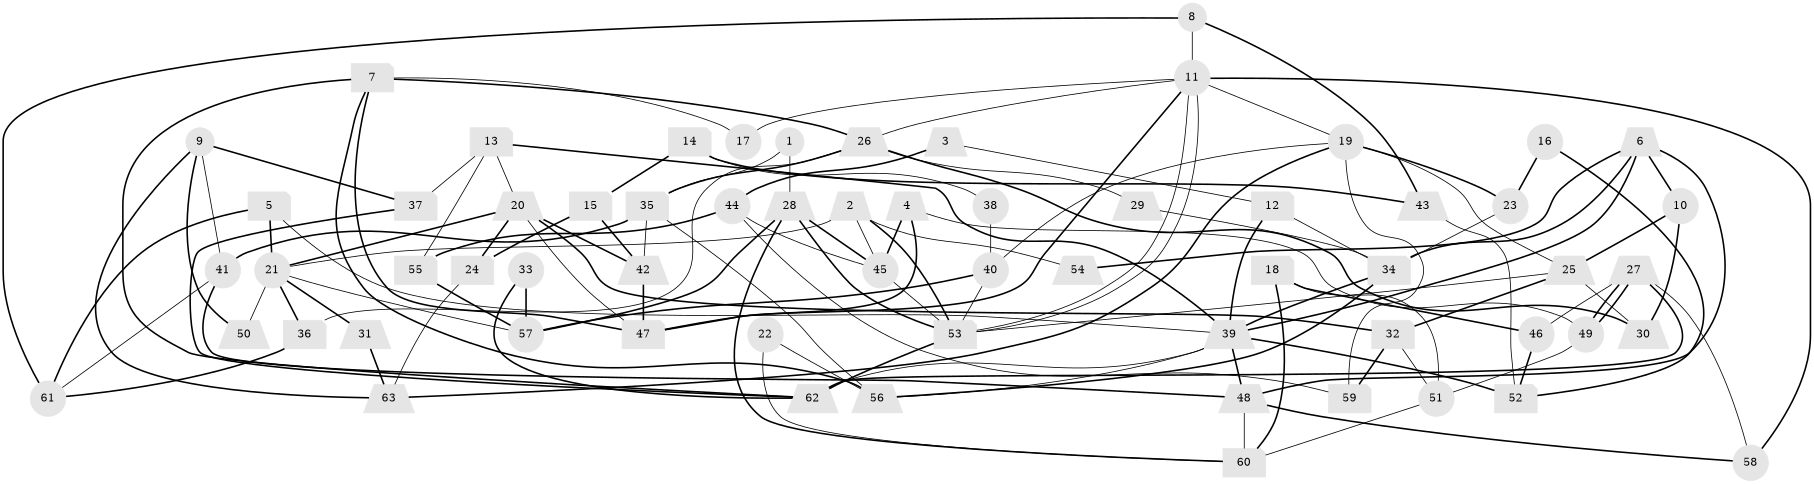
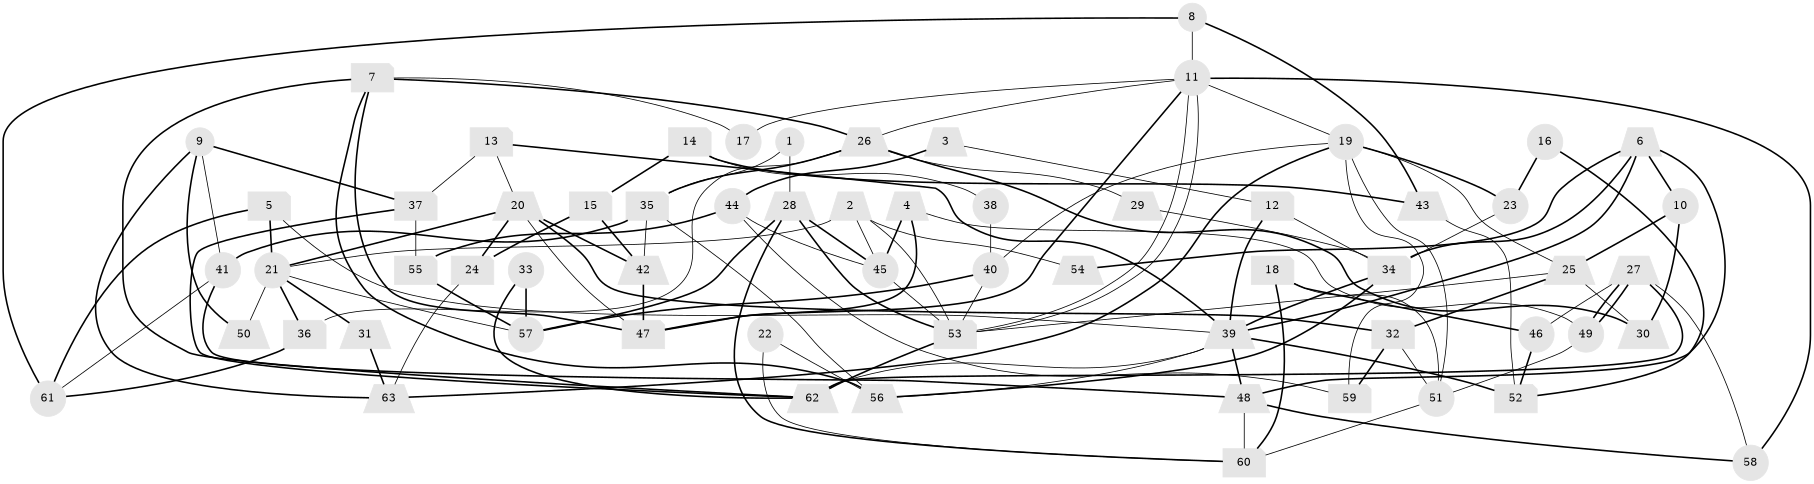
  graph {
    node [color=gray90 shape=circle style=filled]
    edge [style=bold]
    28 [shape=trapezium]
    1
    35 [shape=note]
    45
    53 [shape=note]
    60 [shape=note]
    57
    56 [shape=trapezium]
    41
    42 [shape=trapezium]
    2 [shape=trapezium]
    21
    54 [shape=trapezium]
    50 [shape=trapezium]
    31 [shape=trapezium]
    36 [shape=note]
    62 [shape=trapezium]
    3 [shape=trapezium]
    12 [shape=note]
    44
    39 [shape=trapezium]
    34 [shape=note]
    59 [shape=note]
    55 [shape=note]
    4 [shape=trapezium]
    47 [shape=note]
    49
    51
    5 [shape=note]
    61
    48 [shape=trapezium]
    52 [shape=note]
    6 [shape=trapezium]
    10
    30 [shape=trapezium]
    25 [shape=trapezium]
    58
    7 [shape=note]
    17
    26 [shape=trapezium]
    29 [shape=trapezium]
    8
    11
    43 [shape=trapezium]
    19
    37 [shape=note]
    9
    63 [shape=trapezium]
    23
    40
    13 [shape=note]
    20 [shape=trapezium]
    24 [shape=note]
    32 [shape=note]
    14 [shape=note]
    15 [shape=note]
    38
    16
    18 [shape=note]
    46
    22
    27 [shape=trapezium]
    33
    28 -- 45
    28 -- 53
    28 -- 60
    28 -- 57
    1 -- 28 [style=solid]
    1 -- 35 [style=solid]
    35 -- 56 [style=solid]
    35 -- 41
    35 -- 42 [style=solid]
    45 -- 53 [style=solid]
    53 -- 62
    41 -- 61 [style=solid]
    41 -- 48
    42 -- 47
    2 -- 45 [style=solid]
-   2 -- 53
+   2 -- 53 [style=solid]
    2 -- 21 [style=solid]
    2 -- 54 [style=solid]
    21 -- 57 [style=solid]
    21 -- 50 [style=solid]
    21 -- 31
    21 -- 36
    31 -- 63
    36 -- 61
    3 -- 12 [style=solid]
    3 -- 44
    12 -- 39
    12 -- 34 [style=solid]
    44 -- 45 [style=solid]
    44 -- 59 [style=solid]
    44 -- 55
    39 -- 56 [style=solid]
    39 -- 62 [style=solid]
    39 -- 48
    39 -- 52
    34 -- 56
    34 -- 39
    55 -- 57
    4 -- 45
    4 -- 47
    4 -- 49 [style=solid]
    49 -- 51 [style=solid]
    51 -- 60 [style=solid]
    5 -- 21
    5 -- 39 [style=solid]
    5 -- 61
    48 -- 60 [style=solid]
    48 -- 58
    6 -- 54
    6 -- 39
    6 -- 34
    6 -- 48
    6 -- 10
    10 -- 30
    10 -- 25
    25 -- 53 [style=solid]
    25 -- 30 [style=solid]
    25 -- 32
    7 -- 56
    7 -- 62
    7 -- 47
    7 -- 17 [style=solid]
    7 -- 26
    26 -- 35
    26 -- 36 [style=solid]
    26 -- 30
    26 -- 29 [style=solid]
    29 -- 34 [style=solid]
    8 -- 61
    8 -- 11 [style=solid]
    8 -- 43
    11 -- 53 [style=solid]
    11 -- 53 [style=solid]
    11 -- 47
    11 -- 58
    11 -- 17 [style=solid]
    11 -- 26 [style=solid]
    11 -- 19 [style=solid]
    43 -- 52 [style=solid]
    19 -- 59 [style=solid]
+   19 -- 51 [style=solid]
    19 -- 25 [style=solid]
    19 -- 63
    19 -- 23
    19 -- 40 [style=solid]
    37 -- 62
-   13 -- 55 [style=solid]
+   37 -- 55 [style=solid]
    9 -- 41 [style=solid]
    9 -- 50
    9 -- 37
    9 -- 63
    23 -- 34 [style=solid]
    40 -- 53 [style=solid]
    40 -- 57
    13 -- 39
    13 -- 37 [style=solid]
    13 -- 20 [style=solid]
    20 -- 42
    20 -- 21
    20 -- 47 [style=solid]
    20 -- 24
    20 -- 32
    24 -- 63 [style=solid]
    32 -- 59
    32 -- 51 [style=solid]
    14 -- 43
    14 -- 15
    14 -- 38 [style=solid]
    15 -- 42
    15 -- 24
    38 -- 40 [style=solid]
    16 -- 52
    16 -- 23
    18 -- 60
    18 -- 51 [style=solid]
    18 -- 46
    46 -- 52
    22 -- 60 [style=solid]
    22 -- 56 [style=solid]
    27 -- 62
    27 -- 49
    27 -- 49
    27 -- 58 [style=solid]
    27 -- 46 [style=solid]
    33 -- 57
    33 -- 62
  }
